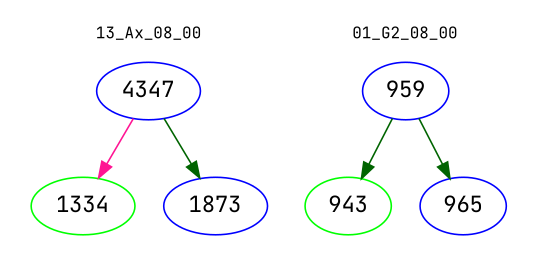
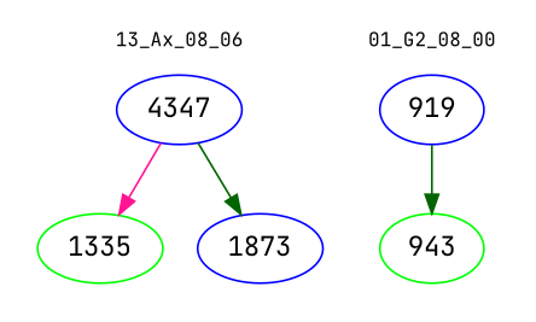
  digraph {
    fontname="JetBrains Mono"
    node [color=blue fontname="JetBrains Mono"]
    edge [color=darkgreen fontname="JetBrains Mono"]
    n1 [label=4347]
-   n2 [color=green label=1334]
+   n2 [color=green label=1335]
    n3 [label=1873]
-   n4 [label=959]
+   n4 [label=919]
    n5 [color=green label=943]
-   n6 [label=965]
    subgraph cluster_1 {
      color=white
      fontsize=10
-     label="13_Ax_08_00"
+     label="13_Ax_08_06"
      n1
      n2
      n3
    }
    subgraph cluster_2 {
      color=white
      fontsize=10
      label="01_G2_08_00"
      n4
      n5
-     n6
    }
    n1 -> n2 [color=deeppink]
    n1 -> n3
    n4 -> n5
-   n4 -> n6
  }
